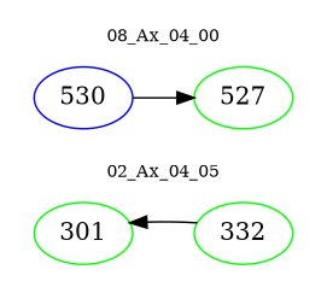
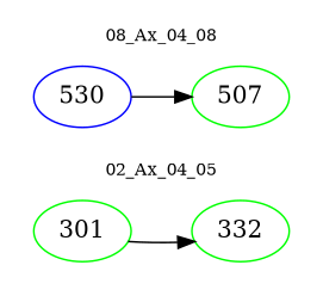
  digraph {
    rankdir=LR
    node [color=green]
    edge [color=black]
    n1 [label=301]
    n2 [label=332]
    n3 [color=blue label=530]
-   n4 [label=527]
+   n4 [label=507]
    subgraph cluster_1 {
      color=white
      fontsize=10
      label="02_Ax_04_05"
      n1
      n2
    }
    subgraph cluster_2 {
      color=white
      fontsize=10
-     label="08_Ax_04_00"
+     label="08_Ax_04_08"
      n3
      n4
    }
-   n2 -> n1
+   n1 -> n2
    n3 -> n4
  }
